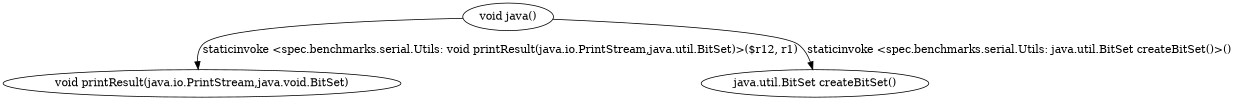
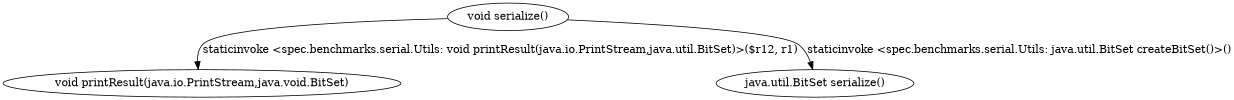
  digraph {
    n1 [label="void printResult(java.io.PrintStream,java.void.BitSet)"]
-   n2 [label="java.util.BitSet createBitSet()"]
-   n3 [label="void java()"]
+   n2 [label="java.util.BitSet serialize()"]
+   n3 [label="void serialize()"]
    n3 -> n1 [label="staticinvoke <spec.benchmarks.serial.Utils: void printResult(java.io.PrintStream,java.util.BitSet)>($r12, r1)"]
    n3 -> n2 [label="staticinvoke <spec.benchmarks.serial.Utils: java.util.BitSet createBitSet()>()"]
  }
